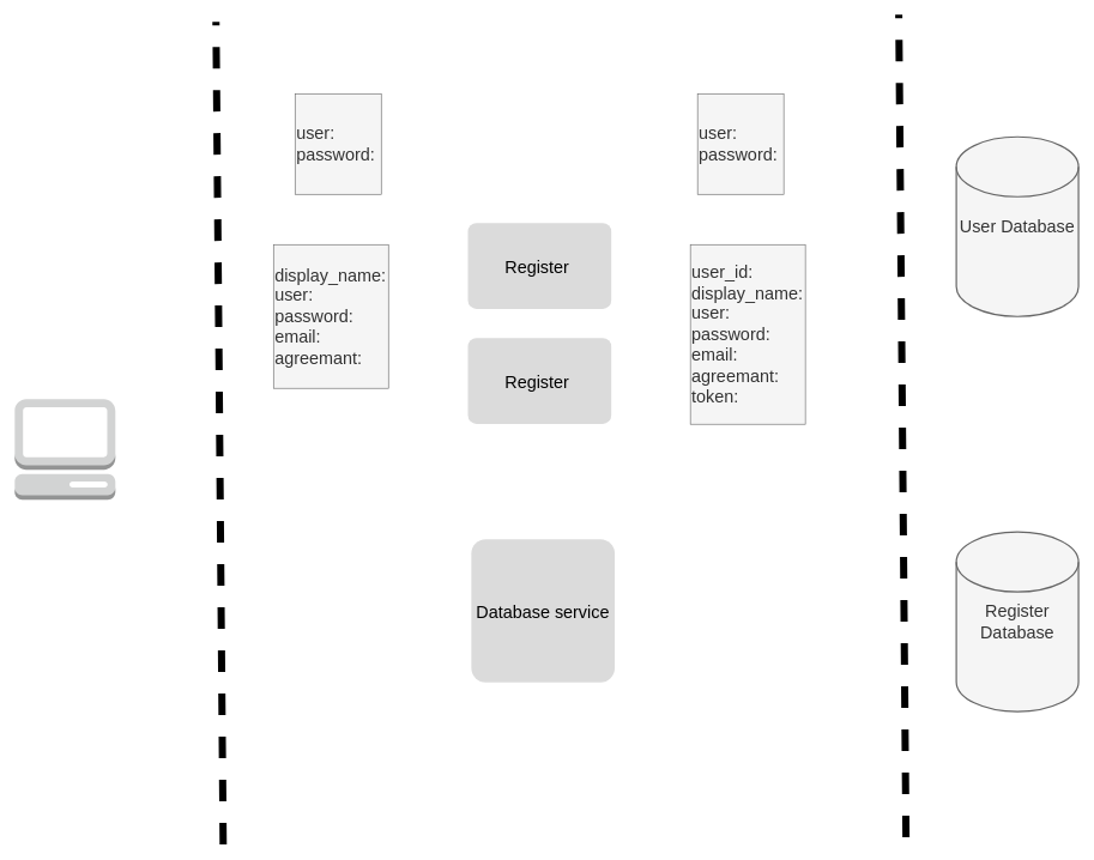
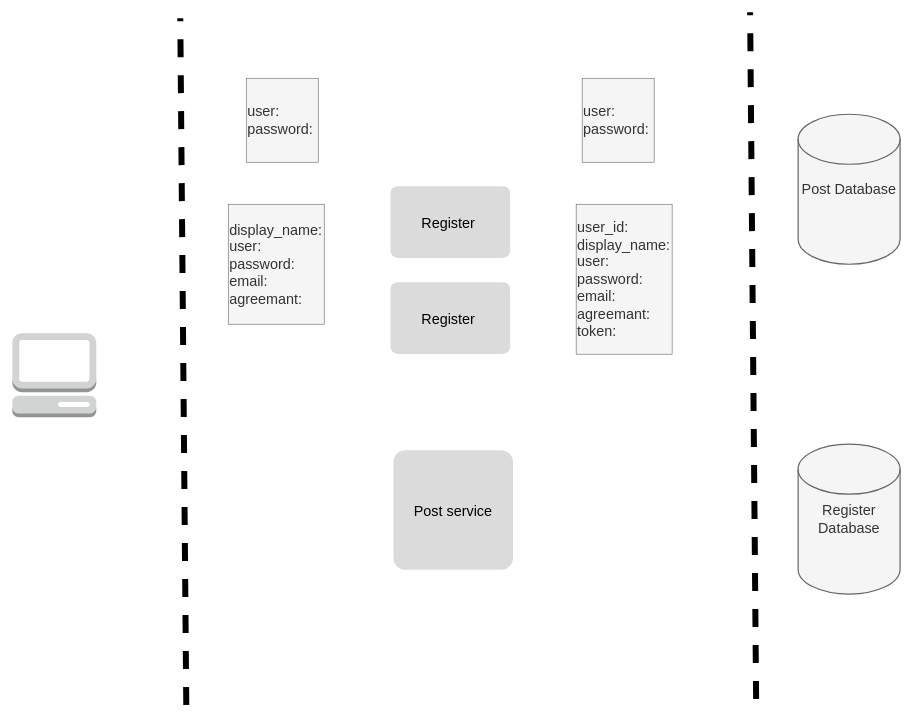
  <mxCell id="0" />
  <mxCell id="1" parent="0" />
  <mxCell id="2" value="" style="endArrow=none;dashed=1;html=1;strokeWidth=10;" parent="1" edge="1"><mxGeometry width="50" height="50" relative="1" as="geometry"><mxPoint x="1260" y="1164.75" as="sourcePoint" /><mxPoint x="1250" y="20" as="targetPoint" /></mxGeometry></mxCell>
- <mxCell id="3" value="Database service" style="rounded=1;arcSize=10;strokeColor=none;fillColor=#DBDBDB;gradientColor=none;fontColor=#000000;fontSize=24;" parent="1" vertex="1"><mxGeometry x="655.25" y="750" width="199.5" height="199.5" as="geometry" /></mxCell>
+ <mxCell id="3" value="Post service" style="rounded=1;arcSize=10;strokeColor=none;fillColor=#DBDBDB;gradientColor=none;fontColor=#000000;fontSize=24;" parent="1" vertex="1"><mxGeometry x="655.25" y="750" width="199.5" height="199.5" as="geometry" /></mxCell>
  <mxCell id="4" value="Register Database" style="strokeWidth=2;html=1;shape=mxgraph.flowchart.database;whiteSpace=wrap;fillColor=#f5f5f5;fontColor=#333333;strokeColor=#666666;fontSize=24;" parent="1" vertex="1"><mxGeometry x="1330" y="740" width="170" height="250" as="geometry" /></mxCell>
  <mxCell id="5" value="" style="outlineConnect=0;dashed=0;verticalLabelPosition=bottom;verticalAlign=top;align=center;html=1;shape=mxgraph.aws3.management_console;fillColor=#D2D3D3;gradientColor=none;fontSize=24;fontColor=#000000;" parent="1" vertex="1"><mxGeometry x="20" y="555" width="140" height="140" as="geometry" /></mxCell>
  <mxCell id="6" value="&lt;div style=&quot;&quot;&gt;&lt;span style=&quot;background-color: initial;&quot;&gt;user:&lt;/span&gt;&lt;/div&gt;password:" style="rounded=0;whiteSpace=wrap;html=1;fontSize=24;fontColor=#333333;fillColor=#f5f5f5;strokeColor=#666666;align=left;" parent="1" vertex="1"><mxGeometry x="410" y="130" width="120" height="140" as="geometry" /></mxCell>
  <mxCell id="7" value="&lt;div style=&quot;&quot;&gt;&lt;span style=&quot;background-color: initial;&quot;&gt;user:&lt;/span&gt;&lt;br&gt;&lt;/div&gt;password:" style="rounded=0;whiteSpace=wrap;html=1;fontSize=24;fontColor=#333333;fillColor=#f5f5f5;strokeColor=#666666;align=left;" parent="1" vertex="1"><mxGeometry x="970" y="130" width="120" height="140" as="geometry" /></mxCell>
  <mxCell id="8" value="Register " style="rounded=1;arcSize=10;strokeColor=none;fillColor=#DBDBDB;gradientColor=none;fontColor=#000000;fontSize=24;" parent="1" vertex="1"><mxGeometry x="650.5" y="310" width="199.5" height="119.5" as="geometry" /></mxCell>
  <mxCell id="9" value="&lt;div style=&quot;&quot;&gt;&lt;span style=&quot;background-color: initial;&quot;&gt;display_name:&lt;br&gt;user:&lt;/span&gt;&lt;/div&gt;password:&lt;br&gt;email:&lt;br&gt;agreemant:" style="rounded=0;whiteSpace=wrap;html=1;fontSize=24;fontColor=#333333;fillColor=#f5f5f5;strokeColor=#666666;align=left;" parent="1" vertex="1"><mxGeometry x="380" y="340" width="160" height="200" as="geometry" /></mxCell>
  <mxCell id="10" value="&lt;div style=&quot;&quot;&gt;&lt;span style=&quot;background-color: initial;&quot;&gt;user_id:&lt;br&gt;display_name:&lt;br&gt;user:&lt;/span&gt;&lt;/div&gt;password:&lt;br&gt;email:&lt;br&gt;agreemant:&lt;br&gt;token:" style="rounded=0;whiteSpace=wrap;html=1;fontSize=24;fontColor=#333333;fillColor=#f5f5f5;strokeColor=#666666;align=left;" parent="1" vertex="1"><mxGeometry x="960" y="340" width="160" height="250" as="geometry" /></mxCell>
- <mxCell id="11" value="User Database" style="strokeWidth=2;html=1;shape=mxgraph.flowchart.database;whiteSpace=wrap;fillColor=#f5f5f5;fontColor=#333333;strokeColor=#666666;fontSize=24;" parent="1" vertex="1"><mxGeometry x="1330" y="190" width="170" height="250" as="geometry" /></mxCell>
+ <mxCell id="11" value="Post Database" style="strokeWidth=2;html=1;shape=mxgraph.flowchart.database;whiteSpace=wrap;fillColor=#f5f5f5;fontColor=#333333;strokeColor=#666666;fontSize=24;" parent="1" vertex="1"><mxGeometry x="1330" y="190" width="170" height="250" as="geometry" /></mxCell>
  <mxCell id="12" value="" style="endArrow=none;dashed=1;html=1;strokeWidth=10;" parent="1" edge="1"><mxGeometry width="50" height="50" relative="1" as="geometry"><mxPoint x="310" y="1174.75" as="sourcePoint" /><mxPoint x="300" y="30" as="targetPoint" /></mxGeometry></mxCell>
  <mxCell id="13" value="Register " style="rounded=1;arcSize=10;strokeColor=none;fillColor=#DBDBDB;gradientColor=none;fontColor=#000000;fontSize=24;" vertex="1" parent="1"><mxGeometry x="650.5" y="470" width="199.5" height="119.5" as="geometry" /></mxCell>
